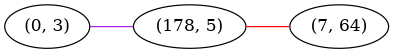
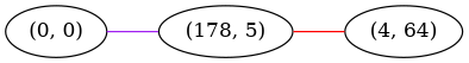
  graph {
    rankdir=LR
    "(178, 5)"
-   "(7, 64)"
-   "(0, 0)" [label="(0, 3)"]
+   "(7, 64)" [label="(4, 64)"]
+   "(0, 0)"
    "(178, 5)" -- "(7, 64)" [color=red weight=1]
    "(0, 0)" -- "(178, 5)" [color=purple weight=4]
  }
